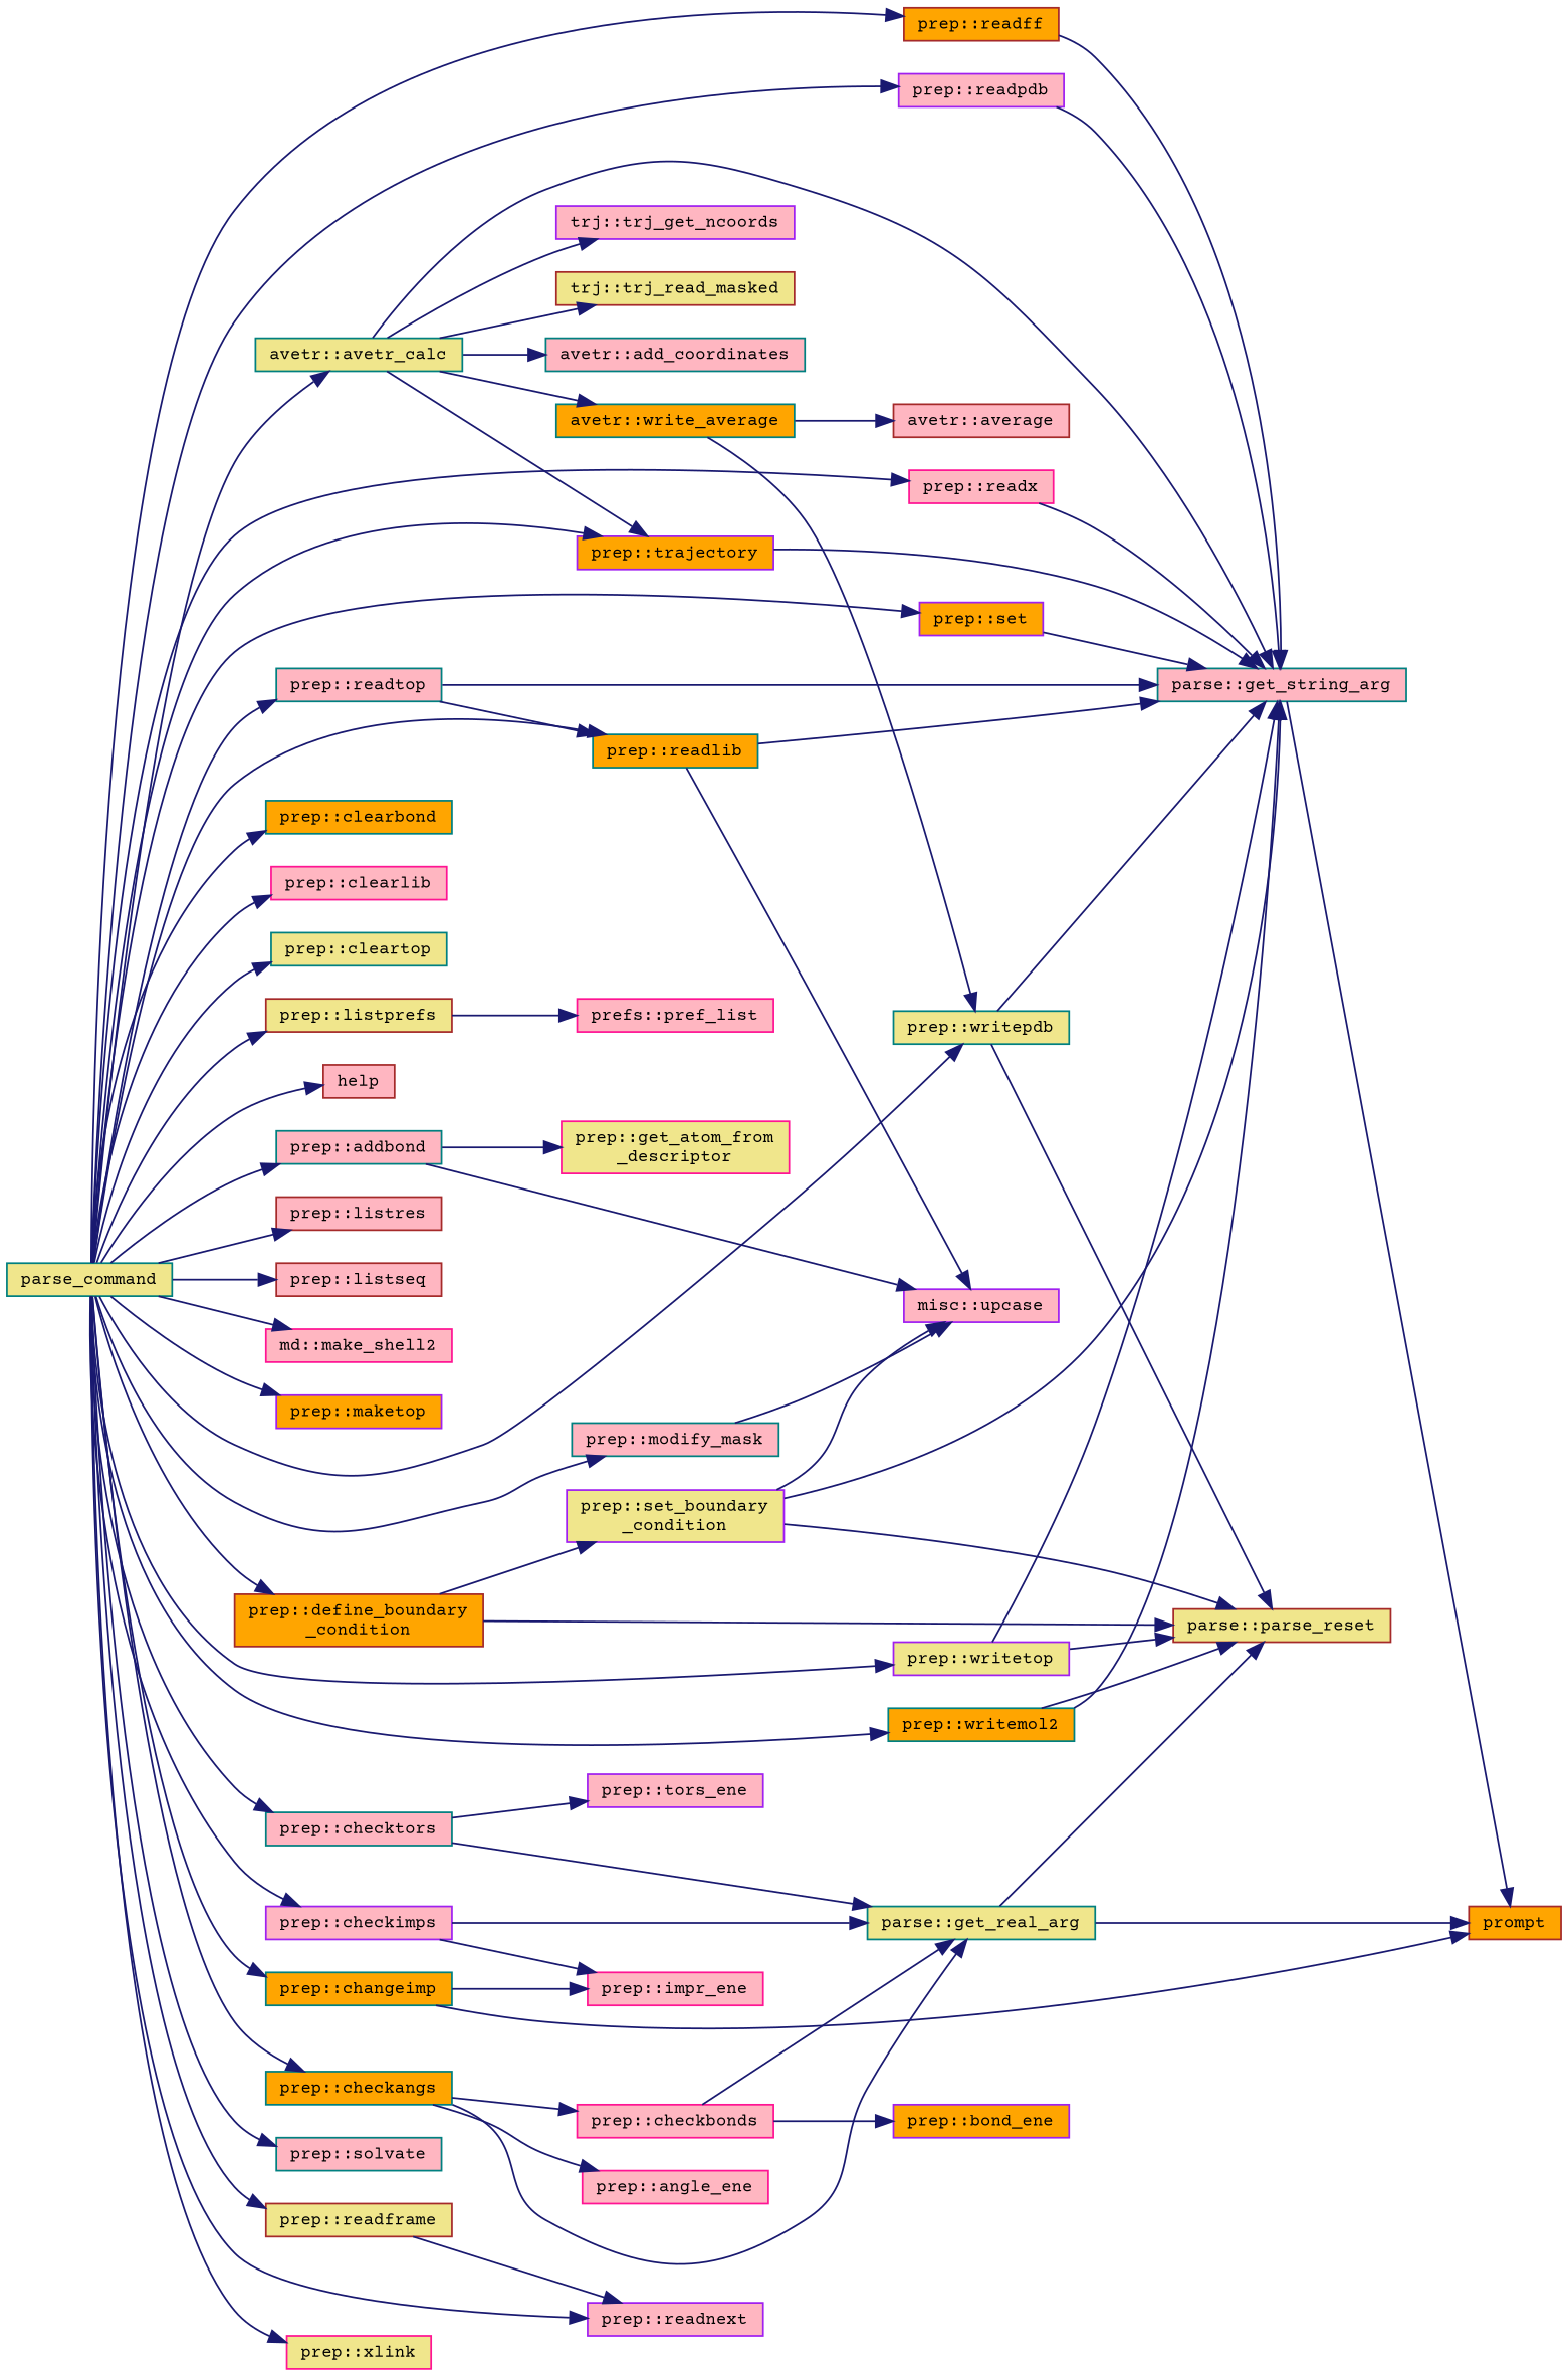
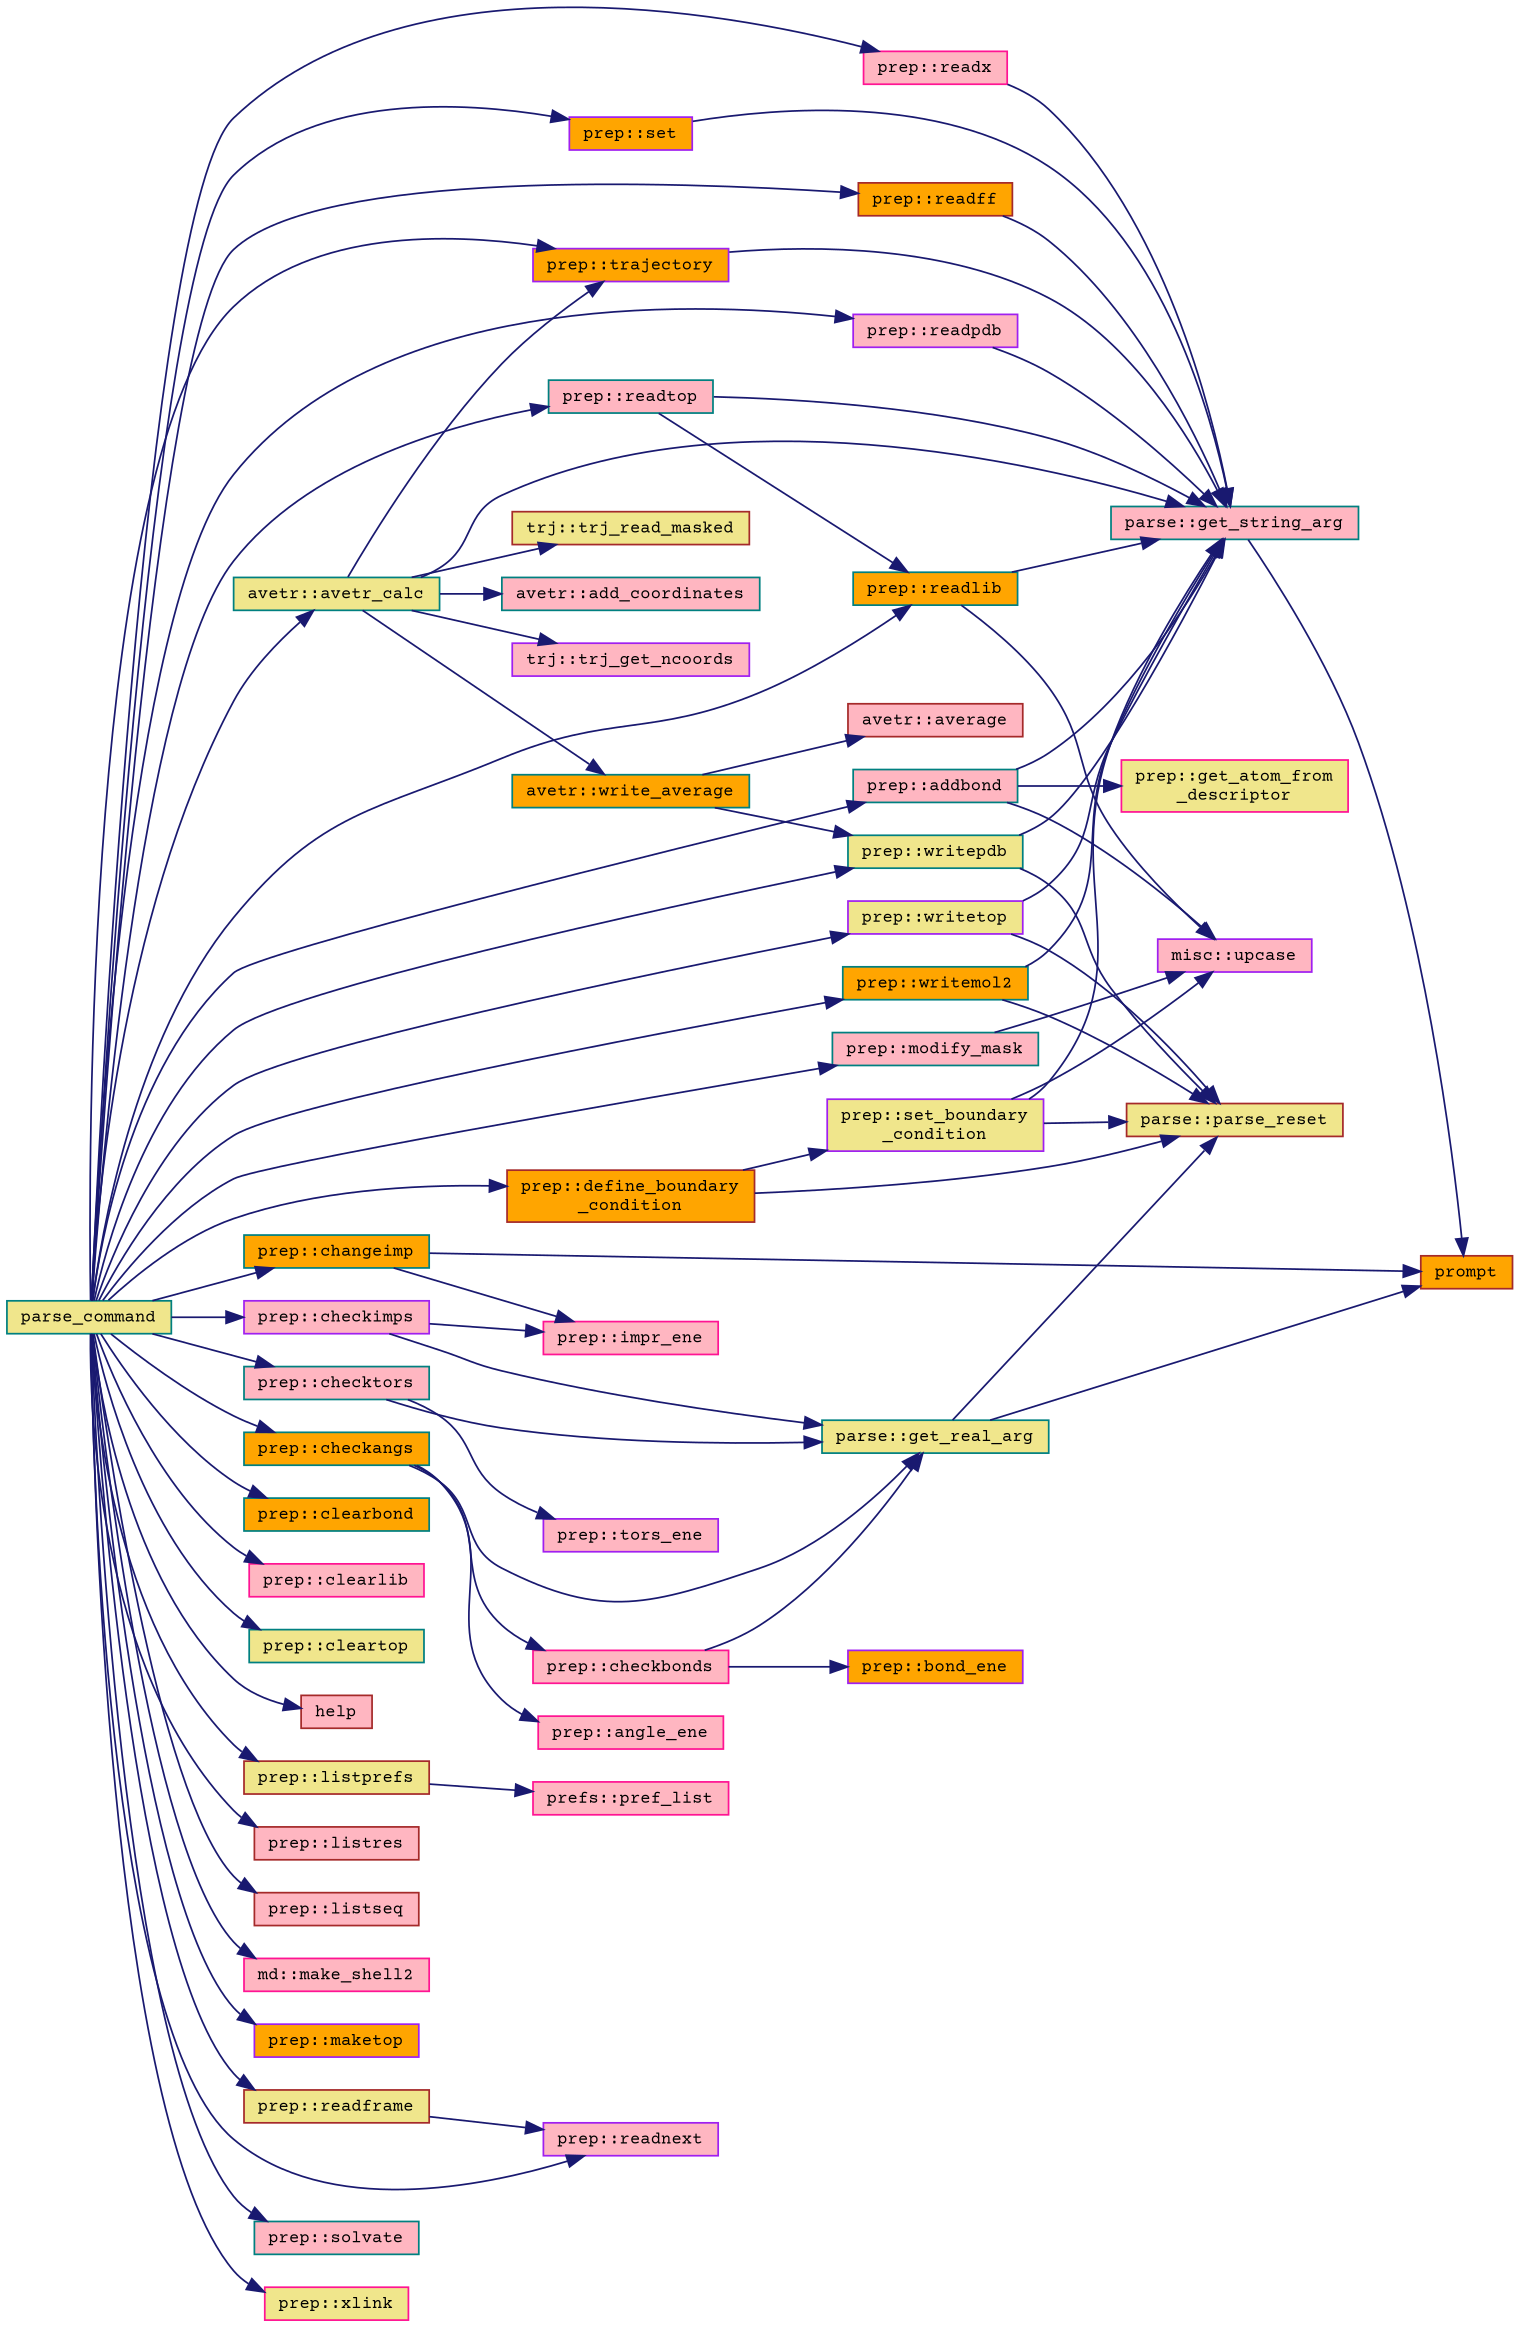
  digraph {
    fontname="Courier Prime"
    rankdir=LR
    node [color=teal fillcolor=lightpink fontname="Courier Prime" fontsize=10 shape=record style=filled]
    edge [color=midnightblue fontname="Courier Prime" fontsize=10 labelfontname=Helvetica labelfontsize=10 style=solid]
    n1 [fillcolor=khaki fontcolor=black height=0.2 label=parse_command width=0.4]
    n2 [height=0.2 label="prep::addbond" width=0.4]
    n3 [fillcolor=khaki height=0.2 label="avetr::avetr_calc" width=0.4]
    n4 [color=purple fillcolor=orange height=0.2 label="prep::trajectory" width=0.4]
    n5 [fillcolor=khaki height=0.2 label="prep::writepdb" width=0.4]
    n6 [fillcolor=orange height=0.2 label="prep::changeimp" width=0.4]
    n7 [fillcolor=orange height=0.2 label="prep::checkangs" width=0.4]
    n8 [color=purple height=0.2 label="prep::checkimps" width=0.4]
    n9 [height=0.2 label="prep::checktors" width=0.4]
    n10 [fillcolor=orange height=0.2 label="prep::clearbond" width=0.4]
    n11 [color=deeppink height=0.2 label="prep::clearlib" width=0.4]
    n12 [fillcolor=khaki height=0.2 label="prep::cleartop" width=0.4]
    n13 [color=brown fillcolor=orange height=0.2 label="prep::define_boundary\l_condition" width=0.4]
    n14 [color=brown height=0.2 label=help width=0.4]
    n15 [color=brown fillcolor=khaki height=0.2 label="prep::listprefs" width=0.4]
    n16 [color=brown height=0.2 label="prep::listres" width=0.4]
    n17 [color=brown height=0.2 label="prep::listseq" width=0.4]
    n18 [color=deeppink height=0.2 label="md::make_shell2" width=0.4]
    n19 [color=purple fillcolor=orange height=0.2 label="prep::maketop" width=0.4]
    n20 [height=0.2 label="prep::modify_mask" width=0.4]
    n21 [color=brown fillcolor=orange height=0.2 label="prep::readff" width=0.4]
    n22 [color=brown fillcolor=khaki height=0.2 label="prep::readframe" width=0.4]
    n23 [color=purple height=0.2 label="prep::readnext" width=0.4]
    n24 [fillcolor=orange height=0.2 label="prep::readlib" width=0.4]
    n25 [color=purple height=0.2 label="prep::readpdb" width=0.4]
    n26 [height=0.2 label="prep::readtop" width=0.4]
    n27 [color=deeppink height=0.2 label="prep::readx" width=0.4]
    n28 [color=purple fillcolor=orange height=0.2 label="prep::set" width=0.4]
    n29 [height=0.2 label="prep::solvate" width=0.4]
    n30 [fillcolor=orange height=0.2 label="prep::writemol2" width=0.4]
    n31 [color=purple fillcolor=khaki height=0.2 label="prep::writetop" width=0.4]
    n32 [color=deeppink fillcolor=khaki height=0.2 label="prep::xlink" width=0.4]
    n33 [height=0.2 label="parse::get_string_arg" width=0.4]
    n34 [color=deeppink fillcolor=khaki height=0.2 label="prep::get_atom_from\l_descriptor" width=0.4]
    n35 [color=purple height=0.2 label="misc::upcase" width=0.4]
    n36 [color=purple height=0.2 label="trj::trj_get_ncoords" width=0.4]
    n37 [color=brown fillcolor=khaki height=0.2 label="trj::trj_read_masked" width=0.4]
    n38 [height=0.2 label="avetr::add_coordinates" width=0.4]
    n39 [fillcolor=orange height=0.2 label="avetr::write_average" width=0.4]
    n40 [color=brown fillcolor=khaki height=0.2 label="parse::parse_reset" width=0.4]
    n41 [color=brown fillcolor=orange height=0.2 label=prompt width=0.4]
    n42 [color=deeppink height=0.2 label="prep::impr_ene" width=0.4]
    n43 [color=deeppink height=0.2 label="prep::checkbonds" width=0.4]
    n44 [fillcolor=khaki height=0.2 label="parse::get_real_arg" width=0.4]
    n45 [color=deeppink height=0.2 label="prep::angle_ene" width=0.4]
    n46 [color=purple fillcolor=orange height=0.2 label="prep::bond_ene" width=0.4]
    n47 [color=purple height=0.2 label="prep::tors_ene" width=0.4]
    n48 [color=purple fillcolor=khaki height=0.2 label="prep::set_boundary\l_condition" width=0.4]
    n49 [color=deeppink height=0.2 label="prefs::pref_list" width=0.4]
    n50 [color=brown height=0.2 label="avetr::average" width=0.4]
    n1 -> n2
    n1 -> n3
    n1 -> n4
    n1 -> n5
    n1 -> n6
    n1 -> n7
    n1 -> n8
    n1 -> n9
    n1 -> n10
    n1 -> n11
    n1 -> n12
    n1 -> n13
    n1 -> n14
    n1 -> n15
    n1 -> n16
    n1 -> n17
    n1 -> n18
    n1 -> n19
    n1 -> n20
    n1 -> n21
    n1 -> n22
    n1 -> n23
    n1 -> n24
    n1 -> n25
    n1 -> n26
    n1 -> n27
    n1 -> n28
    n1 -> n29
    n1 -> n30
    n1 -> n31
    n1 -> n32
+   n2 -> n33
    n2 -> n34
    n2 -> n35
    n3 -> n4
    n3 -> n33
    n3 -> n36
    n3 -> n37
    n3 -> n38
    n3 -> n39
    n4 -> n33
    n5 -> n33
    n5 -> n40
    n6 -> n41
    n6 -> n42
    n7 -> n43
    n7 -> n44
    n7 -> n45
    n8 -> n42
    n8 -> n44
    n9 -> n44
    n9 -> n47
    n13 -> n40
    n13 -> n48
    n15 -> n49
    n20 -> n35
    n21 -> n33
    n22 -> n23
    n24 -> n33
    n24 -> n35
    n25 -> n33
    n26 -> n24
    n26 -> n33
    n27 -> n33
    n28 -> n33
    n30 -> n33
    n30 -> n40
    n31 -> n33
    n31 -> n40
    n33 -> n41
    n39 -> n5
    n39 -> n50
    n43 -> n44
    n43 -> n46
    n44 -> n40
    n44 -> n41
    n48 -> n33
    n48 -> n35
    n48 -> n40
  }
